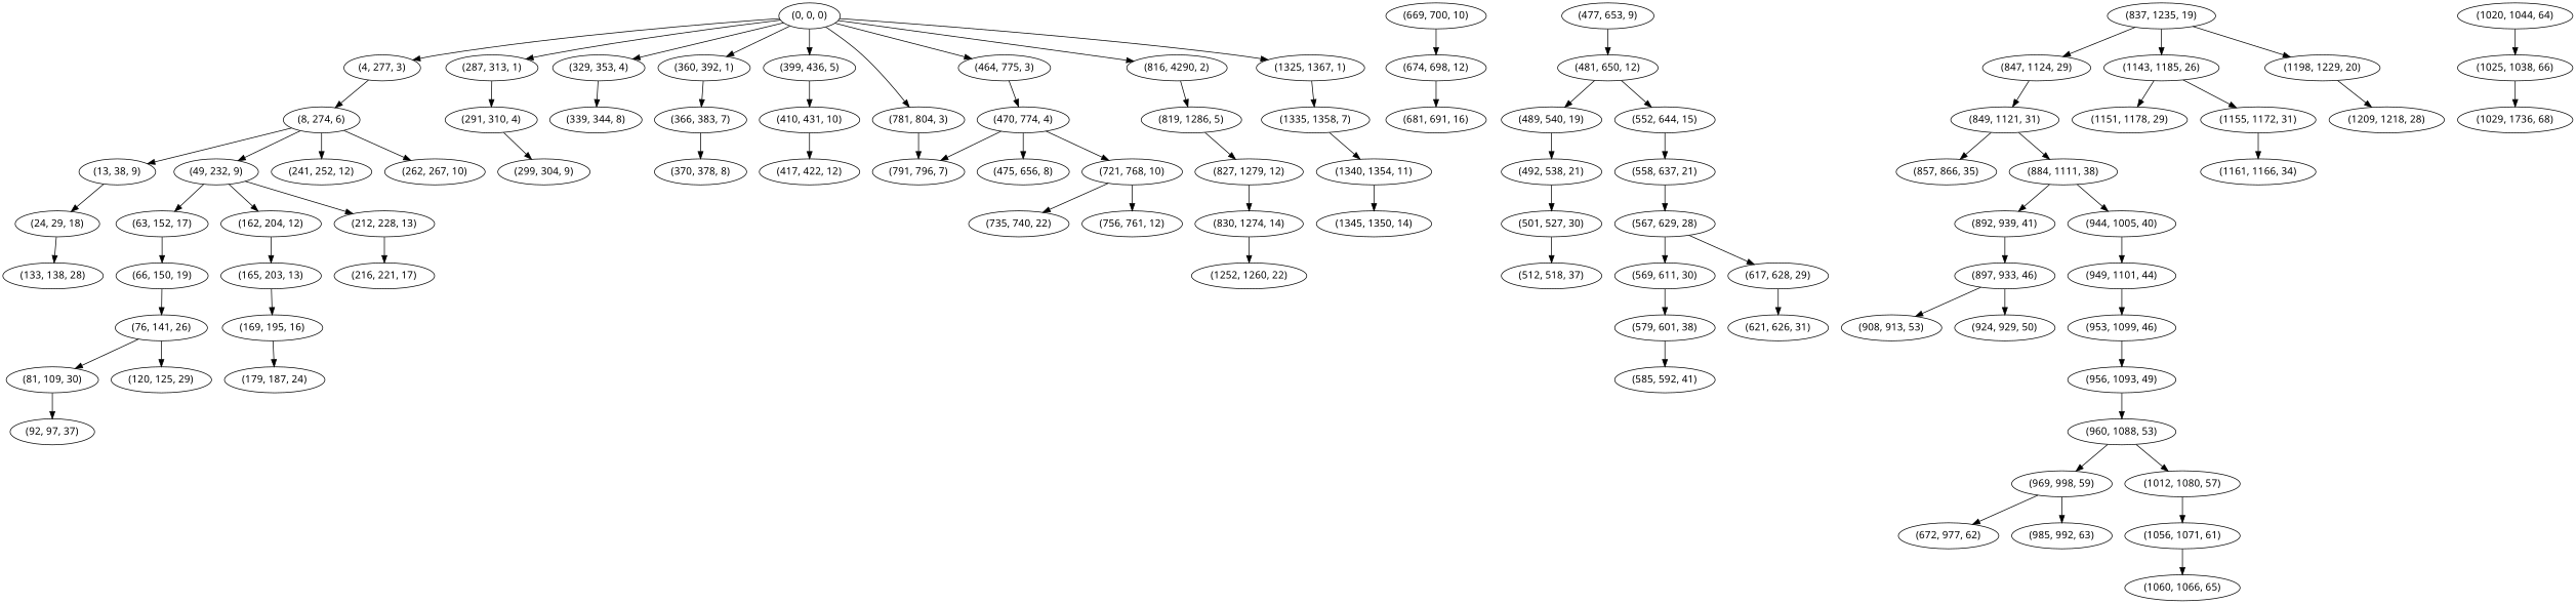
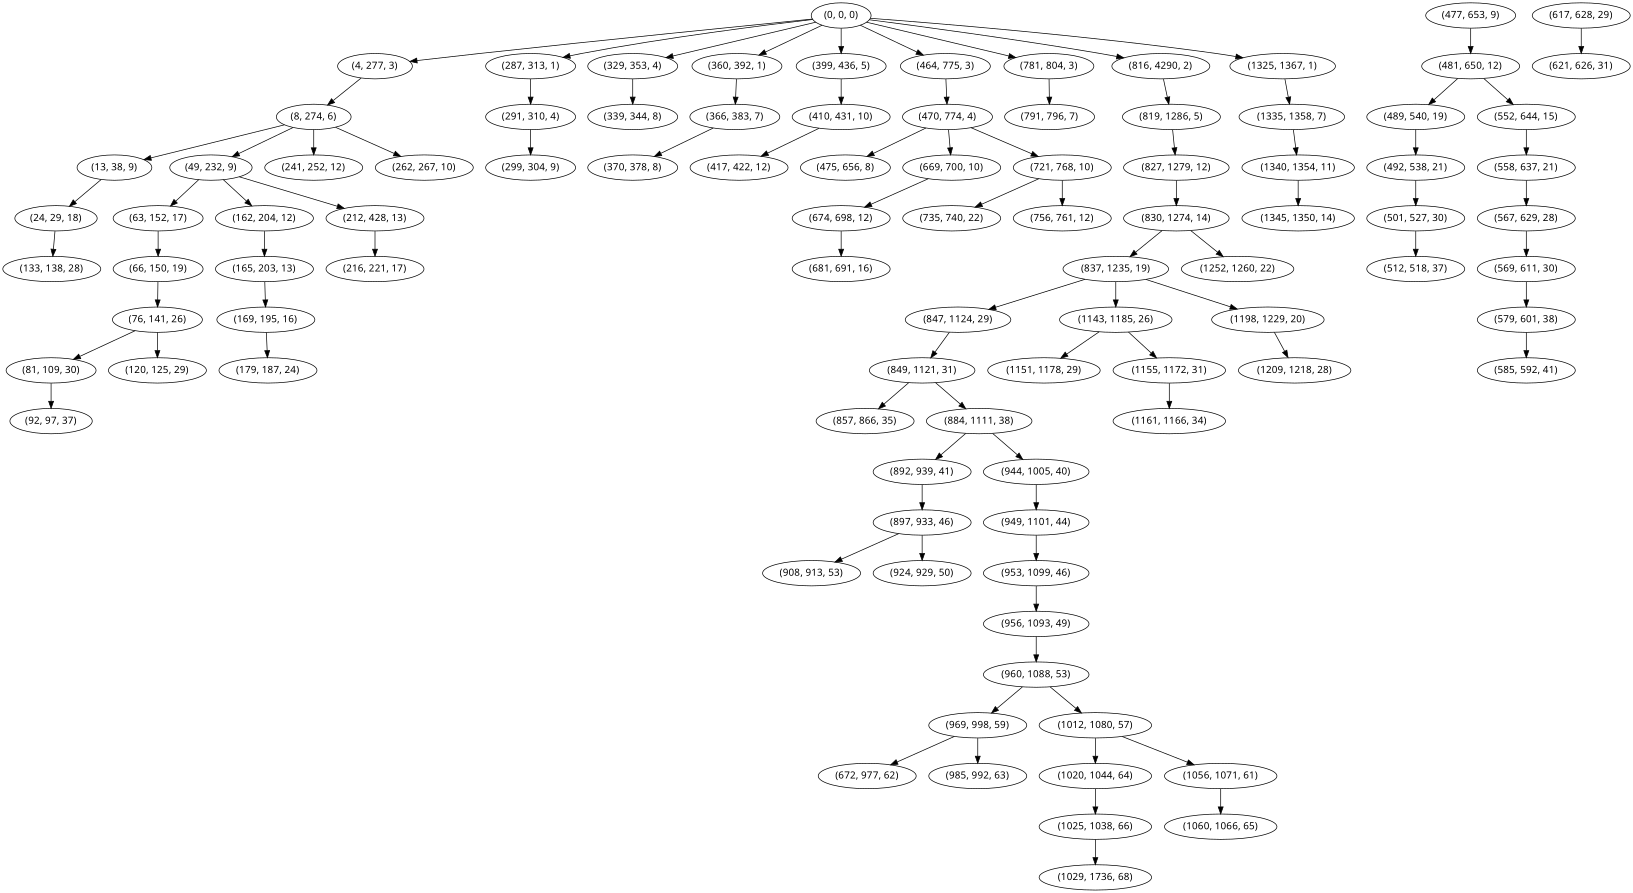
  digraph {
    fontname="Noto Sans"
    node [fontname="Noto Sans"]
    edge [fontname="Noto Sans"]
    "(0, 0, 0)"
    "(4, 277, 3)"
    "(287, 313, 1)"
    "(329, 353, 4)"
    "(360, 392, 1)"
    "(399, 436, 5)"
    "(464, 775, 3)"
    "(781, 804, 3)"
    n9 [label="(816, 4290, 2)"]
    "(1325, 1367, 1)"
    "(8, 274, 6)"
    "(291, 310, 4)"
    "(339, 344, 8)"
    "(366, 383, 7)"
    "(410, 431, 10)"
    "(470, 774, 4)"
    "(791, 796, 7)"
    "(819, 1286, 5)"
    "(1335, 1358, 7)"
    "(13, 38, 9)"
    "(49, 232, 9)"
    "(241, 252, 12)"
    "(262, 267, 10)"
    "(24, 29, 18)"
    "(63, 152, 17)"
    "(162, 204, 12)"
-   "(212, 228, 13)"
+   "(212, 228, 13)" [label="(212, 428, 13)"]
    "(133, 138, 28)"
    "(66, 150, 19)"
    "(165, 203, 13)"
    "(216, 221, 17)"
    "(76, 141, 26)"
    "(81, 109, 30)"
    "(120, 125, 29)"
    "(92, 97, 37)"
    "(169, 195, 16)"
    "(179, 187, 24)"
    "(299, 304, 9)"
    "(370, 378, 8)"
    "(417, 422, 12)"
    "(475, 656, 8)"
    "(669, 700, 10)"
    "(721, 768, 10)"
    "(674, 698, 12)"
    "(735, 740, 22)"
    "(756, 761, 12)"
    "(477, 653, 9)"
    "(481, 650, 12)"
    "(489, 540, 19)"
    "(552, 644, 15)"
    "(492, 538, 21)"
    "(558, 637, 21)"
    "(501, 527, 30)"
    "(512, 518, 37)"
    "(567, 629, 28)"
    "(569, 611, 30)"
    "(617, 628, 29)"
    "(579, 601, 38)"
    "(621, 626, 31)"
    "(585, 592, 41)"
    "(681, 691, 16)"
    "(827, 1279, 12)"
    "(830, 1274, 14)"
    "(837, 1235, 19)"
    "(1252, 1260, 22)"
    "(847, 1124, 29)"
    "(1143, 1185, 26)"
    "(1198, 1229, 20)"
    "(849, 1121, 31)"
    "(1151, 1178, 29)"
    "(1155, 1172, 31)"
    "(1209, 1218, 28)"
    "(857, 866, 35)"
    "(884, 1111, 38)"
    "(892, 939, 41)"
    n76 [label="(944, 1005, 40)"]
    "(897, 933, 46)"
    "(949, 1101, 44)"
    "(908, 913, 53)"
    "(924, 929, 50)"
    "(953, 1099, 46)"
    "(956, 1093, 49)"
    "(960, 1088, 53)"
    "(969, 998, 59)"
    "(1012, 1080, 57)"
    n86 [label="(672, 977, 62)"]
    "(985, 992, 63)"
    "(1020, 1044, 64)"
    "(1056, 1071, 61)"
    "(1025, 1038, 66)"
    "(1060, 1066, 65)"
    n92 [label="(1029, 1736, 68)"]
    "(1161, 1166, 34)"
    "(1340, 1354, 11)"
    "(1345, 1350, 14)"
    "(0, 0, 0)" -> "(4, 277, 3)"
    "(0, 0, 0)" -> "(287, 313, 1)"
    "(0, 0, 0)" -> "(329, 353, 4)"
    "(0, 0, 0)" -> "(360, 392, 1)"
    "(0, 0, 0)" -> "(399, 436, 5)"
    "(0, 0, 0)" -> "(464, 775, 3)"
    "(0, 0, 0)" -> "(781, 804, 3)"
    "(0, 0, 0)" -> n9
    "(0, 0, 0)" -> "(1325, 1367, 1)"
    "(4, 277, 3)" -> "(8, 274, 6)"
    "(287, 313, 1)" -> "(291, 310, 4)"
    "(329, 353, 4)" -> "(339, 344, 8)"
    "(360, 392, 1)" -> "(366, 383, 7)"
    "(399, 436, 5)" -> "(410, 431, 10)"
    "(464, 775, 3)" -> "(470, 774, 4)"
    "(781, 804, 3)" -> "(791, 796, 7)"
    n9 -> "(819, 1286, 5)"
    "(1325, 1367, 1)" -> "(1335, 1358, 7)"
    "(8, 274, 6)" -> "(13, 38, 9)"
    "(8, 274, 6)" -> "(49, 232, 9)"
    "(8, 274, 6)" -> "(241, 252, 12)"
    "(8, 274, 6)" -> "(262, 267, 10)"
    "(291, 310, 4)" -> "(299, 304, 9)"
    "(366, 383, 7)" -> "(370, 378, 8)"
    "(410, 431, 10)" -> "(417, 422, 12)"
    "(470, 774, 4)" -> "(475, 656, 8)"
-   "(470, 774, 4)" -> "(791, 796, 7)"
+   "(470, 774, 4)" -> "(669, 700, 10)"
    "(470, 774, 4)" -> "(721, 768, 10)"
    "(819, 1286, 5)" -> "(827, 1279, 12)"
    "(1335, 1358, 7)" -> "(1340, 1354, 11)"
    "(13, 38, 9)" -> "(24, 29, 18)"
    "(49, 232, 9)" -> "(63, 152, 17)"
    "(49, 232, 9)" -> "(162, 204, 12)"
    "(49, 232, 9)" -> "(212, 228, 13)"
    "(24, 29, 18)" -> "(133, 138, 28)"
    "(63, 152, 17)" -> "(66, 150, 19)"
    "(162, 204, 12)" -> "(165, 203, 13)"
    "(212, 228, 13)" -> "(216, 221, 17)"
    "(66, 150, 19)" -> "(76, 141, 26)"
    "(165, 203, 13)" -> "(169, 195, 16)"
    "(76, 141, 26)" -> "(81, 109, 30)"
    "(76, 141, 26)" -> "(120, 125, 29)"
    "(81, 109, 30)" -> "(92, 97, 37)"
    "(169, 195, 16)" -> "(179, 187, 24)"
    "(669, 700, 10)" -> "(674, 698, 12)"
    "(721, 768, 10)" -> "(735, 740, 22)"
    "(721, 768, 10)" -> "(756, 761, 12)"
    "(674, 698, 12)" -> "(681, 691, 16)"
    "(477, 653, 9)" -> "(481, 650, 12)"
    "(481, 650, 12)" -> "(489, 540, 19)"
    "(481, 650, 12)" -> "(552, 644, 15)"
    "(489, 540, 19)" -> "(492, 538, 21)"
    "(552, 644, 15)" -> "(558, 637, 21)"
    "(492, 538, 21)" -> "(501, 527, 30)"
    "(558, 637, 21)" -> "(567, 629, 28)"
    "(501, 527, 30)" -> "(512, 518, 37)"
    "(567, 629, 28)" -> "(569, 611, 30)"
-   "(567, 629, 28)" -> "(617, 628, 29)"
    "(569, 611, 30)" -> "(579, 601, 38)"
    "(617, 628, 29)" -> "(621, 626, 31)"
    "(579, 601, 38)" -> "(585, 592, 41)"
    "(827, 1279, 12)" -> "(830, 1274, 14)"
+   "(830, 1274, 14)" -> "(837, 1235, 19)"
    "(830, 1274, 14)" -> "(1252, 1260, 22)"
    "(837, 1235, 19)" -> "(847, 1124, 29)"
    "(837, 1235, 19)" -> "(1143, 1185, 26)"
    "(837, 1235, 19)" -> "(1198, 1229, 20)"
    "(847, 1124, 29)" -> "(849, 1121, 31)"
    "(1143, 1185, 26)" -> "(1151, 1178, 29)"
    "(1143, 1185, 26)" -> "(1155, 1172, 31)"
    "(1198, 1229, 20)" -> "(1209, 1218, 28)"
    "(849, 1121, 31)" -> "(857, 866, 35)"
    "(849, 1121, 31)" -> "(884, 1111, 38)"
    "(1155, 1172, 31)" -> "(1161, 1166, 34)"
    "(884, 1111, 38)" -> "(892, 939, 41)"
    "(884, 1111, 38)" -> n76
    "(892, 939, 41)" -> "(897, 933, 46)"
    n76 -> "(949, 1101, 44)"
    "(897, 933, 46)" -> "(908, 913, 53)"
    "(897, 933, 46)" -> "(924, 929, 50)"
    "(949, 1101, 44)" -> "(953, 1099, 46)"
    "(953, 1099, 46)" -> "(956, 1093, 49)"
    "(956, 1093, 49)" -> "(960, 1088, 53)"
    "(960, 1088, 53)" -> "(969, 998, 59)"
    "(960, 1088, 53)" -> "(1012, 1080, 57)"
    "(969, 998, 59)" -> n86
    "(969, 998, 59)" -> "(985, 992, 63)"
+   "(1012, 1080, 57)" -> "(1020, 1044, 64)"
    "(1012, 1080, 57)" -> "(1056, 1071, 61)"
    "(1020, 1044, 64)" -> "(1025, 1038, 66)"
    "(1056, 1071, 61)" -> "(1060, 1066, 65)"
    "(1025, 1038, 66)" -> n92
    "(1340, 1354, 11)" -> "(1345, 1350, 14)"
  }
